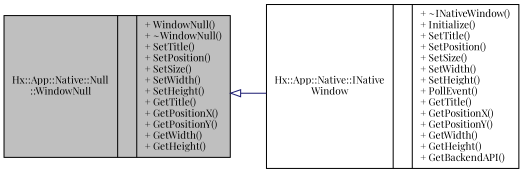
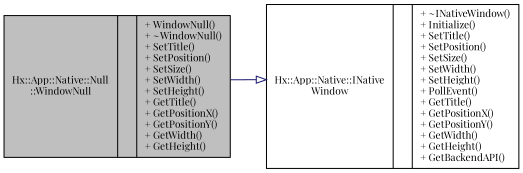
  digraph {
    rankdir=LR
    fontname="Playfair Display"
    node [color=black fontname="Playfair Display" fontsize=10 shape=record style=filled]
    n1 [fillcolor=grey75 fontcolor=black height=0.2 label="{Hx::App::Native::Null\l::WindowNull\n||+ WindowNull()\l+ ~WindowNull()\l+ SetTitle()\l+ SetPosition()\l+ SetSize()\l+ SetWidth()\l+ SetHeight()\l+ GetTitle()\l+ GetPositionX()\l+ GetPositionY()\l+ GetWidth()\l+ GetHeight()\l}" width=0.4]
    n2 [fillcolor=white height=0.2 label="{Hx::App::Native::INative\lWindow\n||+ ~INativeWindow()\l+ Initialize()\l+ SetTitle()\l+ SetPosition()\l+ SetSize()\l+ SetWidth()\l+ SetHeight()\l+ PollEvent()\l+ GetTitle()\l+ GetPositionX()\l+ GetPositionY()\l+ GetWidth()\l+ GetHeight()\l+ GetBackendAPI()\l}" width=0.4]
-   n1 -> n2 [arrowtail=onormal color=midnightblue dir=back fontname="Playfair Display" fontsize=10 labelfontname=Helvetica labelfontsize=10 style=solid]
+   n2 -> n1 [arrowtail=onormal color=midnightblue dir=back fontname="Playfair Display" fontsize=10 labelfontname=Helvetica labelfontsize=10 style=solid]
  }
